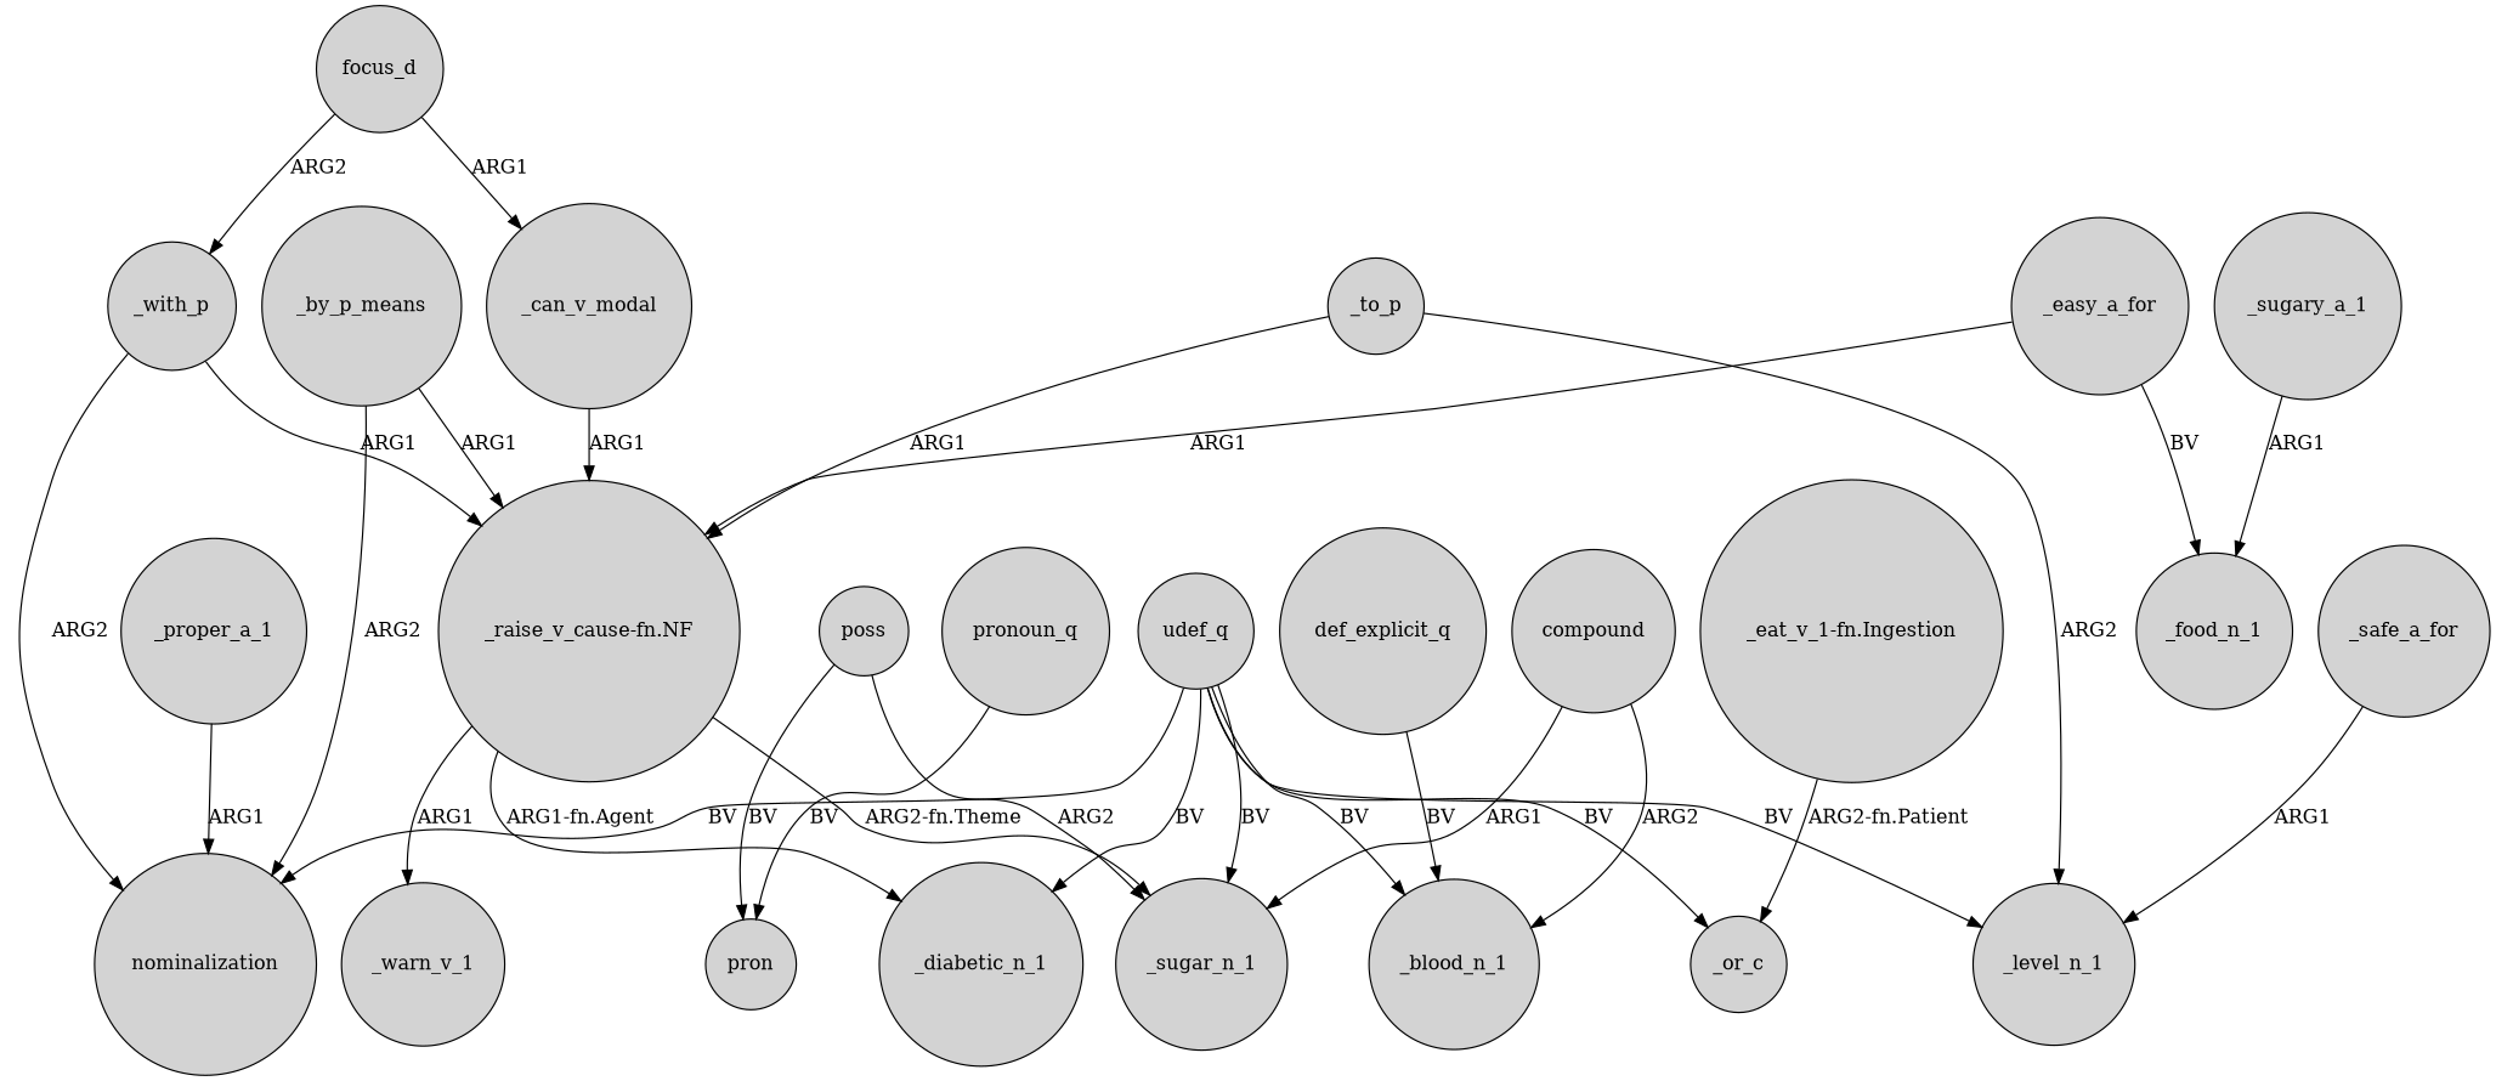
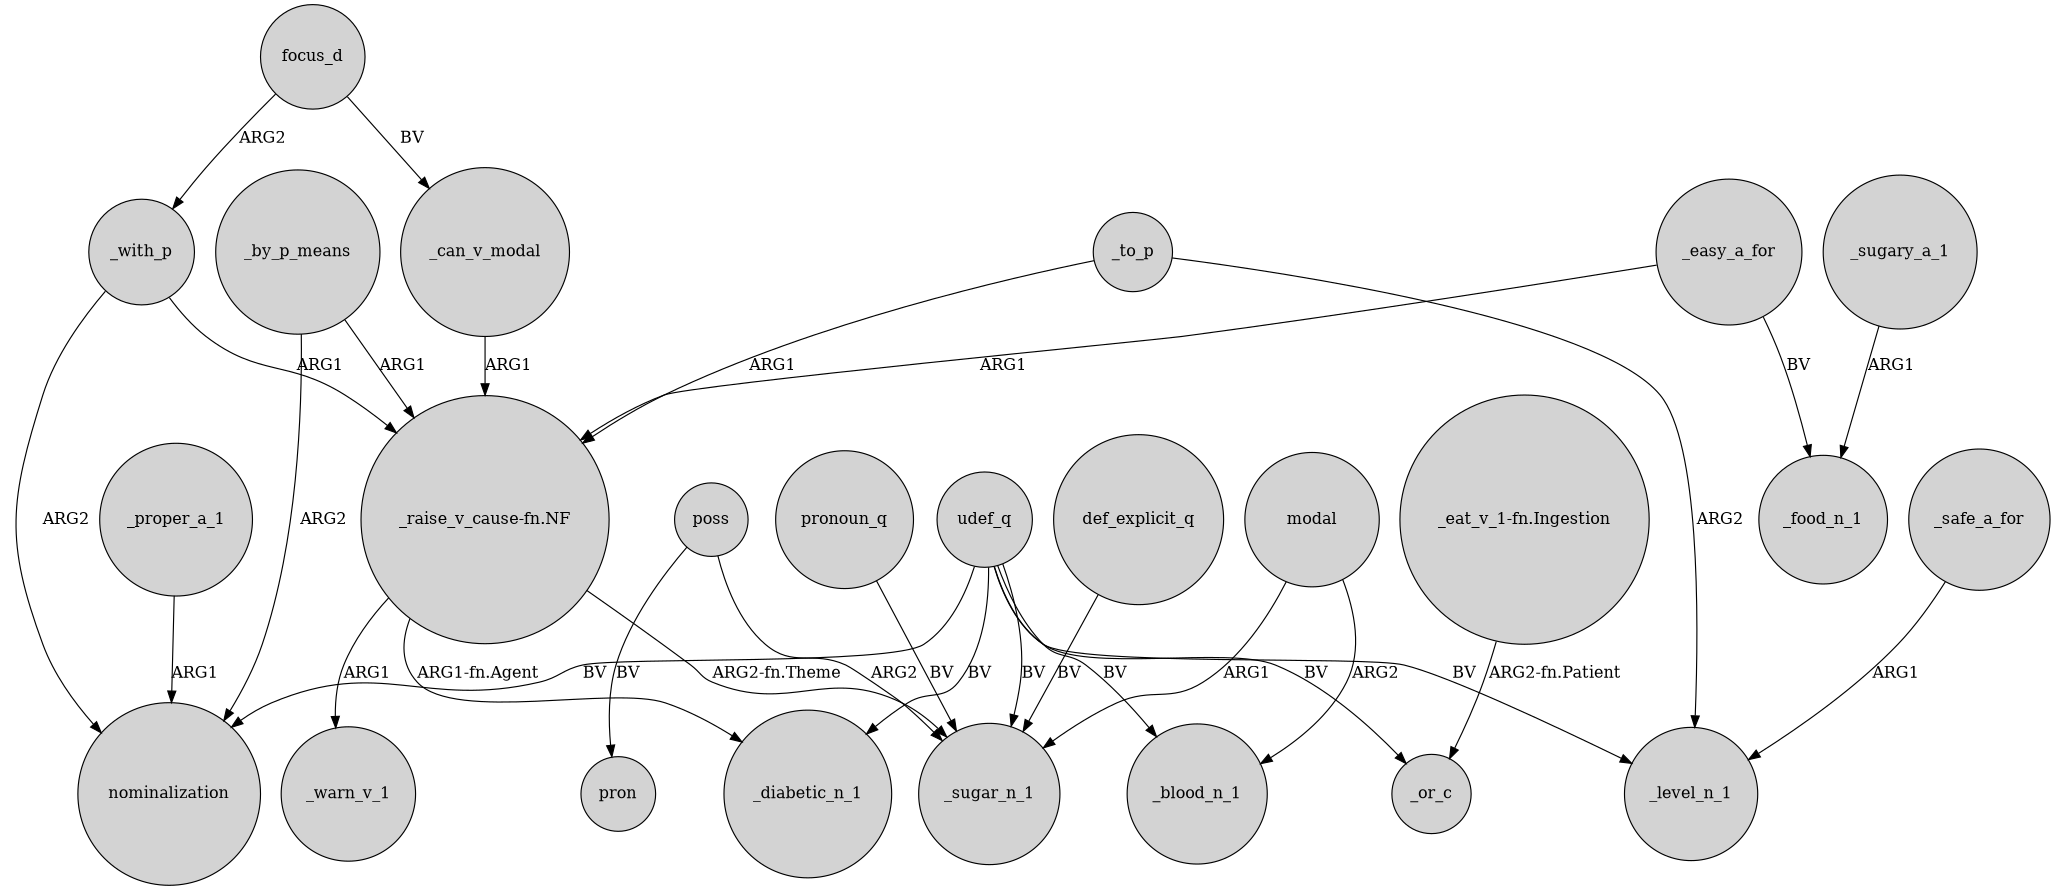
  digraph {
    node [shape=circle style=filled]
    _by_p_means
    nominalization
    "_raise_v_cause-fn.NF"
    _warn_v_1
    _sugar_n_1
    _diabetic_n_1
    "_eat_v_1-fn.Ingestion"
    _or_c
    poss
    pron
    _with_p
    _proper_a_1
    _safe_a_for
    _level_n_1
    focus_d
    _can_v_modal
    udef_q
    _blood_n_1
    _sugary_a_1
    _food_n_1
    _easy_a_for
    def_explicit_q
    pronoun_q
-   compound
+   compound [label=modal]
    _to_p
    _by_p_means -> nominalization [label=ARG2]
    _by_p_means -> "_raise_v_cause-fn.NF" [label=ARG1]
    "_raise_v_cause-fn.NF" -> _warn_v_1 [label=ARG1]
    "_raise_v_cause-fn.NF" -> _sugar_n_1 [label="ARG2-fn.Theme"]
    "_raise_v_cause-fn.NF" -> _diabetic_n_1 [label="ARG1-fn.Agent"]
    "_eat_v_1-fn.Ingestion" -> _or_c [label="ARG2-fn.Patient"]
    poss -> _sugar_n_1 [label=ARG2]
    poss -> pron [label=BV]
    _with_p -> nominalization [label=ARG2]
    _with_p -> "_raise_v_cause-fn.NF" [label=ARG1]
    _proper_a_1 -> nominalization [label=ARG1]
    _safe_a_for -> _level_n_1 [label=ARG1]
    focus_d -> _with_p [label=ARG2]
-   focus_d -> _can_v_modal [label=ARG1]
+   focus_d -> _can_v_modal [label=BV]
    _can_v_modal -> "_raise_v_cause-fn.NF" [label=ARG1]
    udef_q -> nominalization [label=BV]
    udef_q -> _sugar_n_1 [label=BV]
    udef_q -> _diabetic_n_1 [label=BV]
    udef_q -> _or_c [label=BV]
    udef_q -> _level_n_1 [label=BV]
    udef_q -> _blood_n_1 [label=BV]
    _sugary_a_1 -> _food_n_1 [label=ARG1]
    _easy_a_for -> "_raise_v_cause-fn.NF" [label=ARG1]
    _easy_a_for -> _food_n_1 [label=BV]
-   def_explicit_q -> _blood_n_1 [label=BV]
-   pronoun_q -> pron [label=BV]
+   def_explicit_q -> _sugar_n_1 [label=BV]
+   pronoun_q -> _sugar_n_1 [label=BV]
    compound -> _sugar_n_1 [label=ARG1]
    compound -> _blood_n_1 [label=ARG2]
    _to_p -> "_raise_v_cause-fn.NF" [label=ARG1]
    _to_p -> _level_n_1 [label=ARG2]
  }
